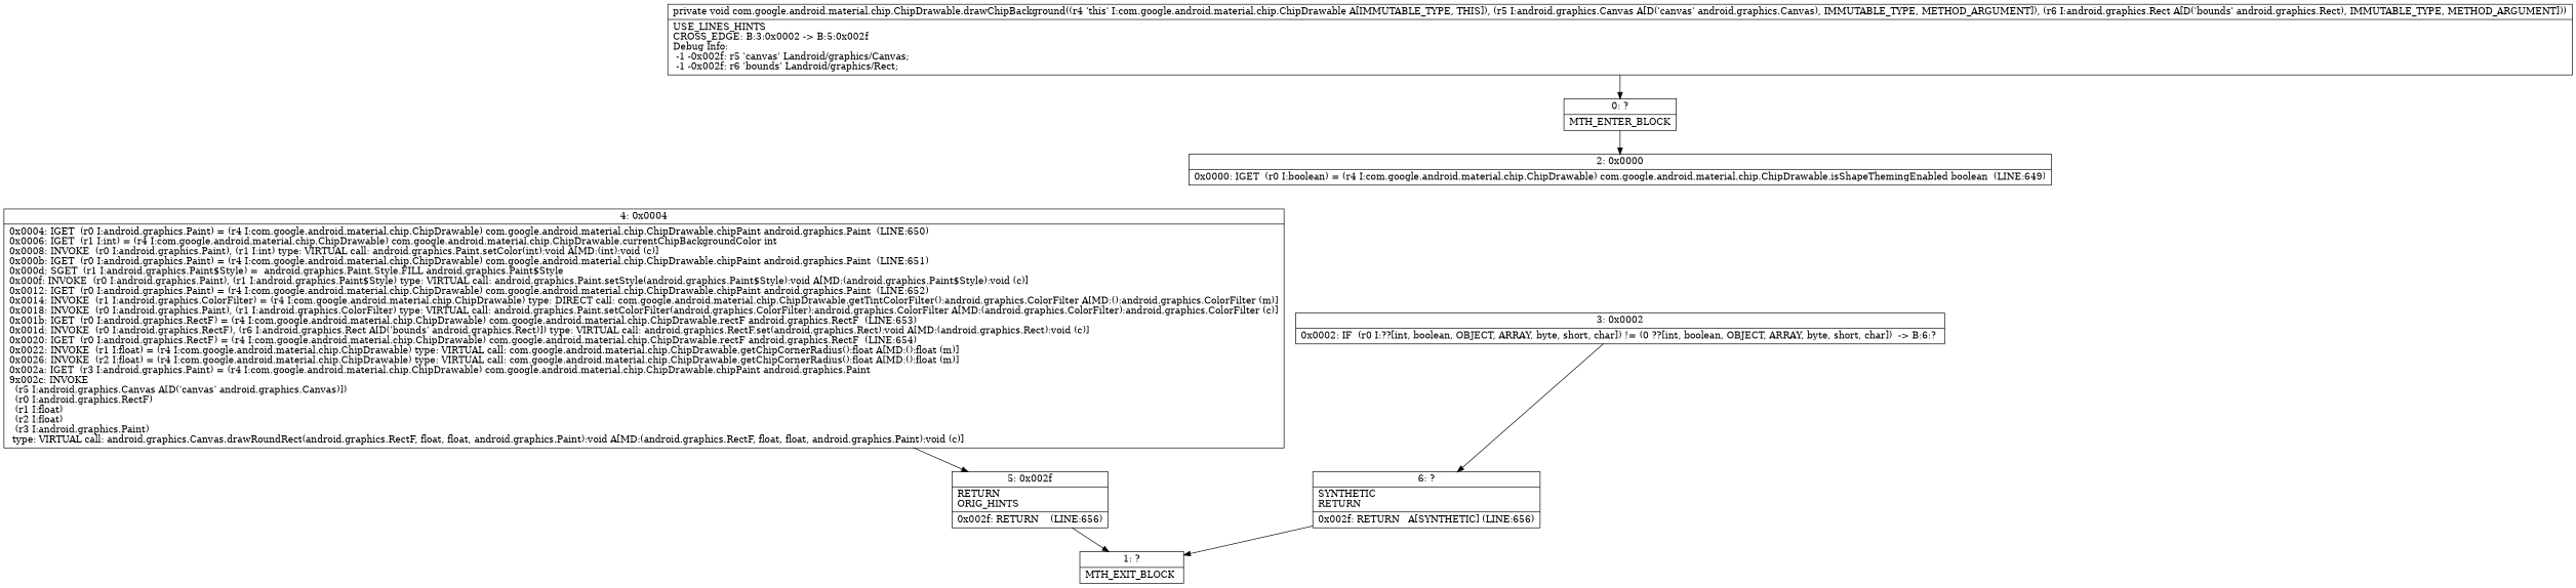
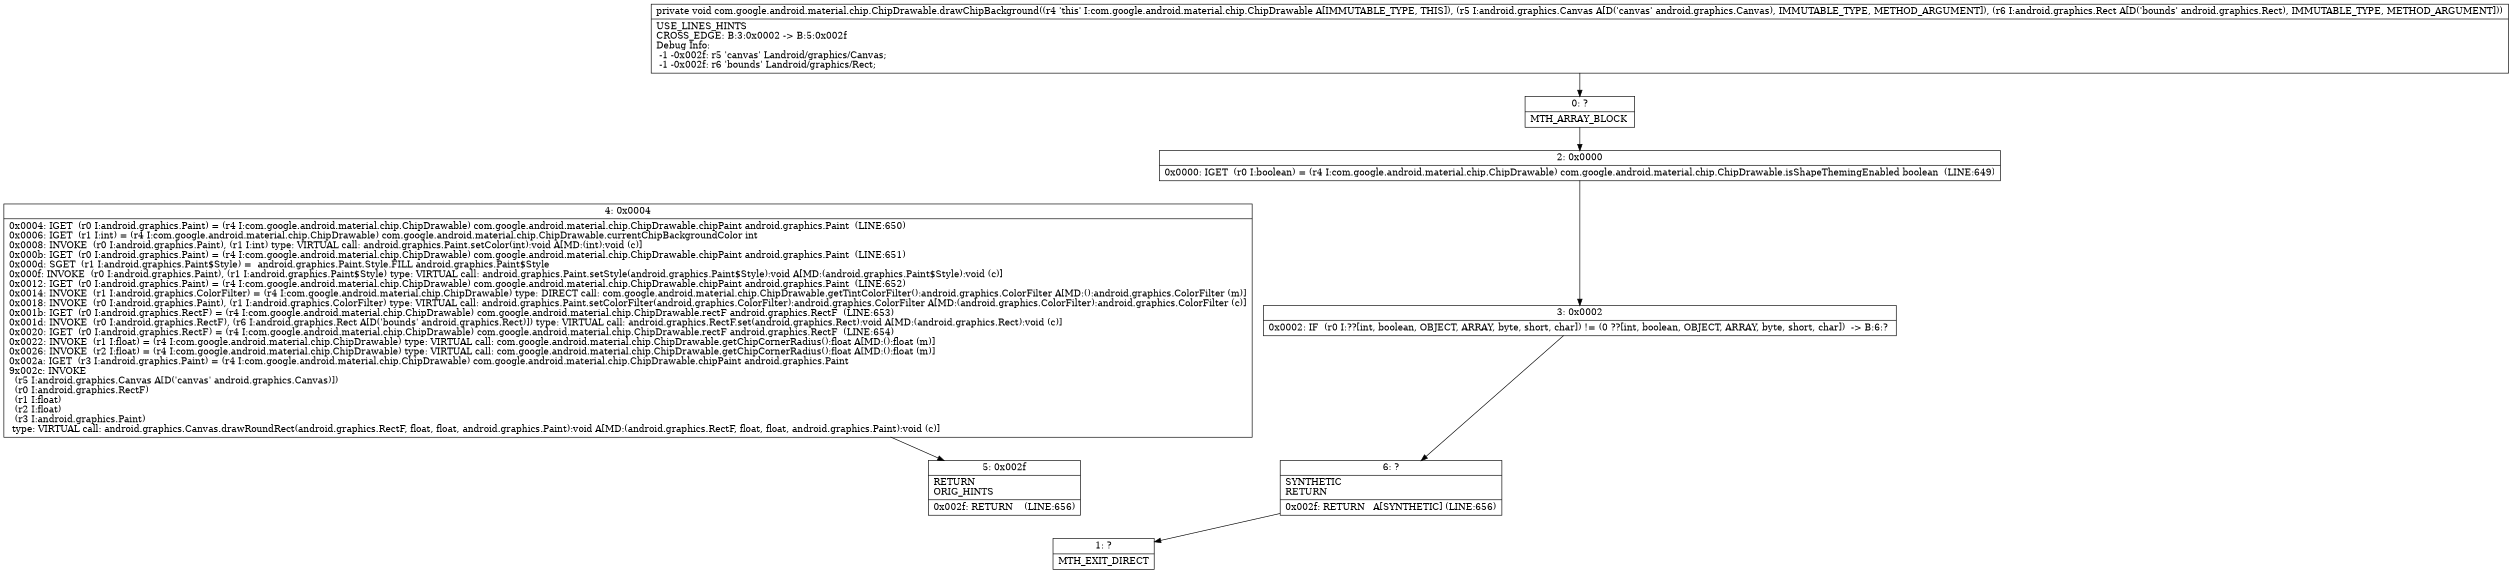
  digraph {
    node [shape=record]
-   n1 [label="{0\:\ ?|MTH_ENTER_BLOCK\l}"]
+   n1 [label="{0\:\ ?|MTH_ARRAY_BLOCK\l}"]
    n2 [label="{2\:\ 0x0000|0x0000: IGET  (r0 I:boolean) = (r4 I:com.google.android.material.chip.ChipDrawable) com.google.android.material.chip.ChipDrawable.isShapeThemingEnabled boolean  (LINE:649)\l}"]
    n3 [label="{3\:\ 0x0002|0x0002: IF  (r0 I:??[int, boolean, OBJECT, ARRAY, byte, short, char]) != (0 ??[int, boolean, OBJECT, ARRAY, byte, short, char])  \-\> B:6:? \l}"]
    n4 [label="{6\:\ ?|SYNTHETIC\lRETURN\l|0x002f: RETURN   A[SYNTHETIC] (LINE:656)\l}"]
    n5 [label="{4\:\ 0x0004|0x0004: IGET  (r0 I:android.graphics.Paint) = (r4 I:com.google.android.material.chip.ChipDrawable) com.google.android.material.chip.ChipDrawable.chipPaint android.graphics.Paint  (LINE:650)\l0x0006: IGET  (r1 I:int) = (r4 I:com.google.android.material.chip.ChipDrawable) com.google.android.material.chip.ChipDrawable.currentChipBackgroundColor int \l0x0008: INVOKE  (r0 I:android.graphics.Paint), (r1 I:int) type: VIRTUAL call: android.graphics.Paint.setColor(int):void A[MD:(int):void (c)]\l0x000b: IGET  (r0 I:android.graphics.Paint) = (r4 I:com.google.android.material.chip.ChipDrawable) com.google.android.material.chip.ChipDrawable.chipPaint android.graphics.Paint  (LINE:651)\l0x000d: SGET  (r1 I:android.graphics.Paint$Style) =  android.graphics.Paint.Style.FILL android.graphics.Paint$Style \l0x000f: INVOKE  (r0 I:android.graphics.Paint), (r1 I:android.graphics.Paint$Style) type: VIRTUAL call: android.graphics.Paint.setStyle(android.graphics.Paint$Style):void A[MD:(android.graphics.Paint$Style):void (c)]\l0x0012: IGET  (r0 I:android.graphics.Paint) = (r4 I:com.google.android.material.chip.ChipDrawable) com.google.android.material.chip.ChipDrawable.chipPaint android.graphics.Paint  (LINE:652)\l0x0014: INVOKE  (r1 I:android.graphics.ColorFilter) = (r4 I:com.google.android.material.chip.ChipDrawable) type: DIRECT call: com.google.android.material.chip.ChipDrawable.getTintColorFilter():android.graphics.ColorFilter A[MD:():android.graphics.ColorFilter (m)]\l0x0018: INVOKE  (r0 I:android.graphics.Paint), (r1 I:android.graphics.ColorFilter) type: VIRTUAL call: android.graphics.Paint.setColorFilter(android.graphics.ColorFilter):android.graphics.ColorFilter A[MD:(android.graphics.ColorFilter):android.graphics.ColorFilter (c)]\l0x001b: IGET  (r0 I:android.graphics.RectF) = (r4 I:com.google.android.material.chip.ChipDrawable) com.google.android.material.chip.ChipDrawable.rectF android.graphics.RectF  (LINE:653)\l0x001d: INVOKE  (r0 I:android.graphics.RectF), (r6 I:android.graphics.Rect A[D('bounds' android.graphics.Rect)]) type: VIRTUAL call: android.graphics.RectF.set(android.graphics.Rect):void A[MD:(android.graphics.Rect):void (c)]\l0x0020: IGET  (r0 I:android.graphics.RectF) = (r4 I:com.google.android.material.chip.ChipDrawable) com.google.android.material.chip.ChipDrawable.rectF android.graphics.RectF  (LINE:654)\l0x0022: INVOKE  (r1 I:float) = (r4 I:com.google.android.material.chip.ChipDrawable) type: VIRTUAL call: com.google.android.material.chip.ChipDrawable.getChipCornerRadius():float A[MD:():float (m)]\l0x0026: INVOKE  (r2 I:float) = (r4 I:com.google.android.material.chip.ChipDrawable) type: VIRTUAL call: com.google.android.material.chip.ChipDrawable.getChipCornerRadius():float A[MD:():float (m)]\l0x002a: IGET  (r3 I:android.graphics.Paint) = (r4 I:com.google.android.material.chip.ChipDrawable) com.google.android.material.chip.ChipDrawable.chipPaint android.graphics.Paint \l9x002c: INVOKE  \l  (r5 I:android.graphics.Canvas A[D('canvas' android.graphics.Canvas)])\l  (r0 I:android.graphics.RectF)\l  (r1 I:float)\l  (r2 I:float)\l  (r3 I:android.graphics.Paint)\l type: VIRTUAL call: android.graphics.Canvas.drawRoundRect(android.graphics.RectF, float, float, android.graphics.Paint):void A[MD:(android.graphics.RectF, float, float, android.graphics.Paint):void (c)]\l}"]
    n6 [label="{5\:\ 0x002f|RETURN\lORIG_HINTS\l|0x002f: RETURN    (LINE:656)\l}"]
-   n7 [label="{1\:\ ?|MTH_EXIT_BLOCK\l}"]
+   n7 [label="{1\:\ ?|MTH_EXIT_DIRECT\l}"]
    n8 [label="{private void com.google.android.material.chip.ChipDrawable.drawChipBackground((r4 'this' I:com.google.android.material.chip.ChipDrawable A[IMMUTABLE_TYPE, THIS]), (r5 I:android.graphics.Canvas A[D('canvas' android.graphics.Canvas), IMMUTABLE_TYPE, METHOD_ARGUMENT]), (r6 I:android.graphics.Rect A[D('bounds' android.graphics.Rect), IMMUTABLE_TYPE, METHOD_ARGUMENT]))  | USE_LINES_HINTS\lCROSS_EDGE: B:3:0x0002 \-\> B:5:0x002f\lDebug Info:\l  \-1 \-0x002f: r5 'canvas' Landroid\/graphics\/Canvas;\l  \-1 \-0x002f: r6 'bounds' Landroid\/graphics\/Rect;\l}"]
    n1 -> n2
+   n2 -> n3
    n3 -> n4
    n4 -> n7
    n5 -> n6
-   n6 -> n7
    n8 -> n1
  }
